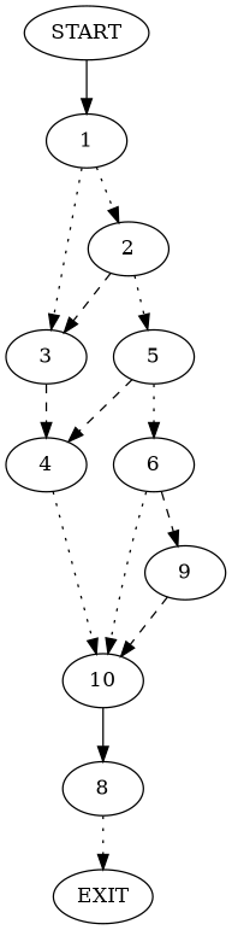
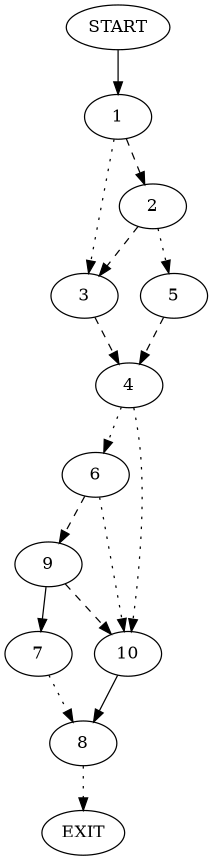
  digraph {
    edge [style=dotted]
    n1 [label=START]
    1
    2
    3
    n5 [label=EXIT]
    5
    4
    6
    10
    9
+   7
    8
    n1 -> 1 [style=solid]
-   1 -> 2
+   1 -> 2 [style=dashed]
    1 -> 3
    2 -> 3 [style=dashed]
    2 -> 5
    3 -> 4 [style=dashed]
    5 -> 4 [style=dashed]
-   5 -> 6
+   4 -> 6
    4 -> 10
    6 -> 10
    6 -> 9 [style=dashed]
    10 -> 8 [style=solid]
    9 -> 10 [style=dashed]
+   9 -> 7 [style=solid]
+   7 -> 8
    8 -> n5
  }
